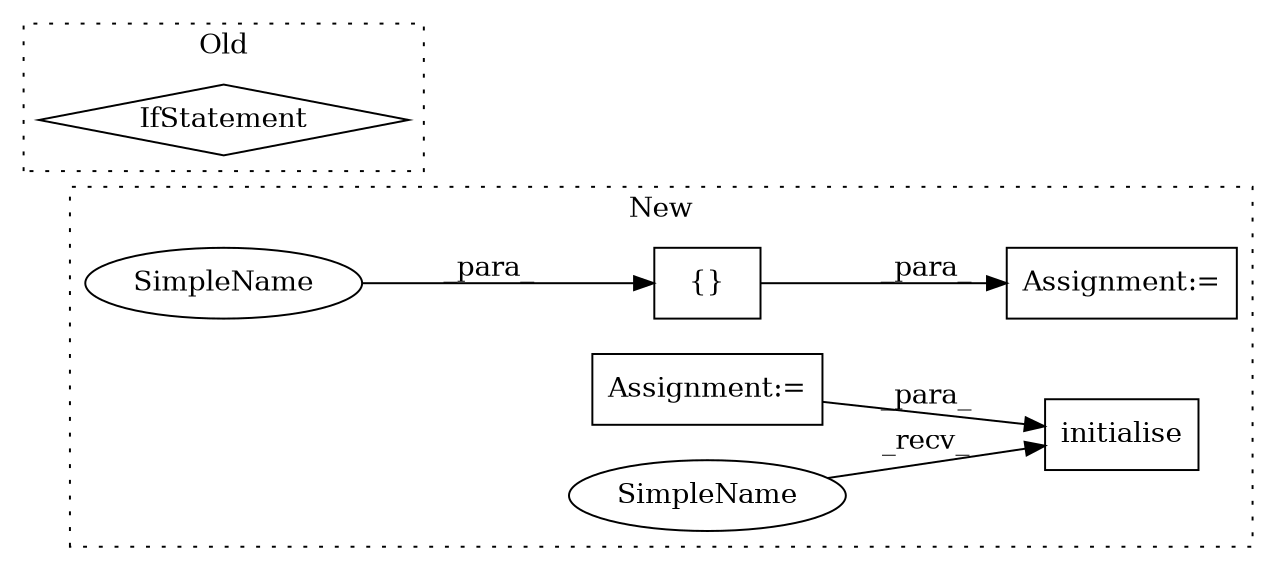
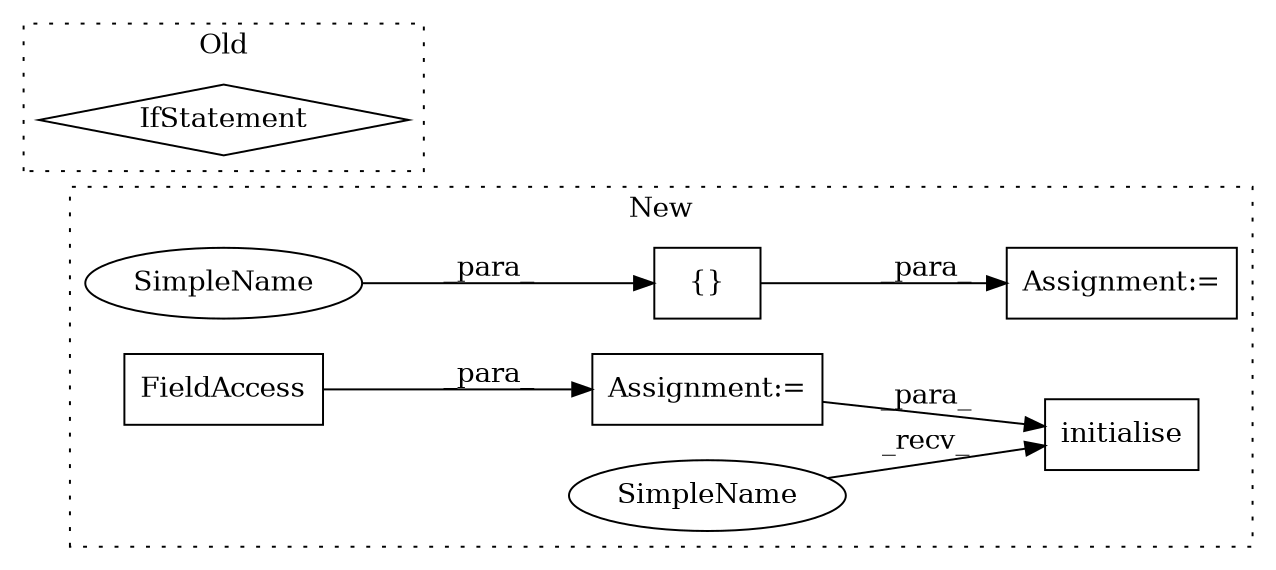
  digraph {
    rankdir=LR
    node [a=7 l=1 shape=box]
    n1 [a=32 l="11,1" label=initialise s="4230,4272"]
    n2 [label="Assignment:=" s=4123]
+   n3 [a=22 l=32 label=FieldAccess s=4124]
    n4 [a=4 l="1,1" label="{}" s="4311,4318"]
    n5 [label="Assignment:=" s=4293]
    n6 [a=42 l=6 label=SimpleName s=4312 shape=ellipse]
    n7 [a=42 l=6 label=SimpleName s=4223 shape=ellipse]
    n8 [a=25 l="4,2" label=IfStatement s="3932,3954" shape=diamond]
    subgraph cluster_1 {
      label=New
      style=dotted
      n1
      n2
+     n3
      n4
      n5
      n6
      n7
    }
    subgraph cluster_2 {
      label=Old
      style=dotted
      n8
    }
    n2 -> n1 [label=_para_]
+   n3 -> n2 [label=_para_]
    n4 -> n5 [label=_para_]
    n6 -> n4 [label=_para_]
    n7 -> n1 [label=_recv_]
  }
